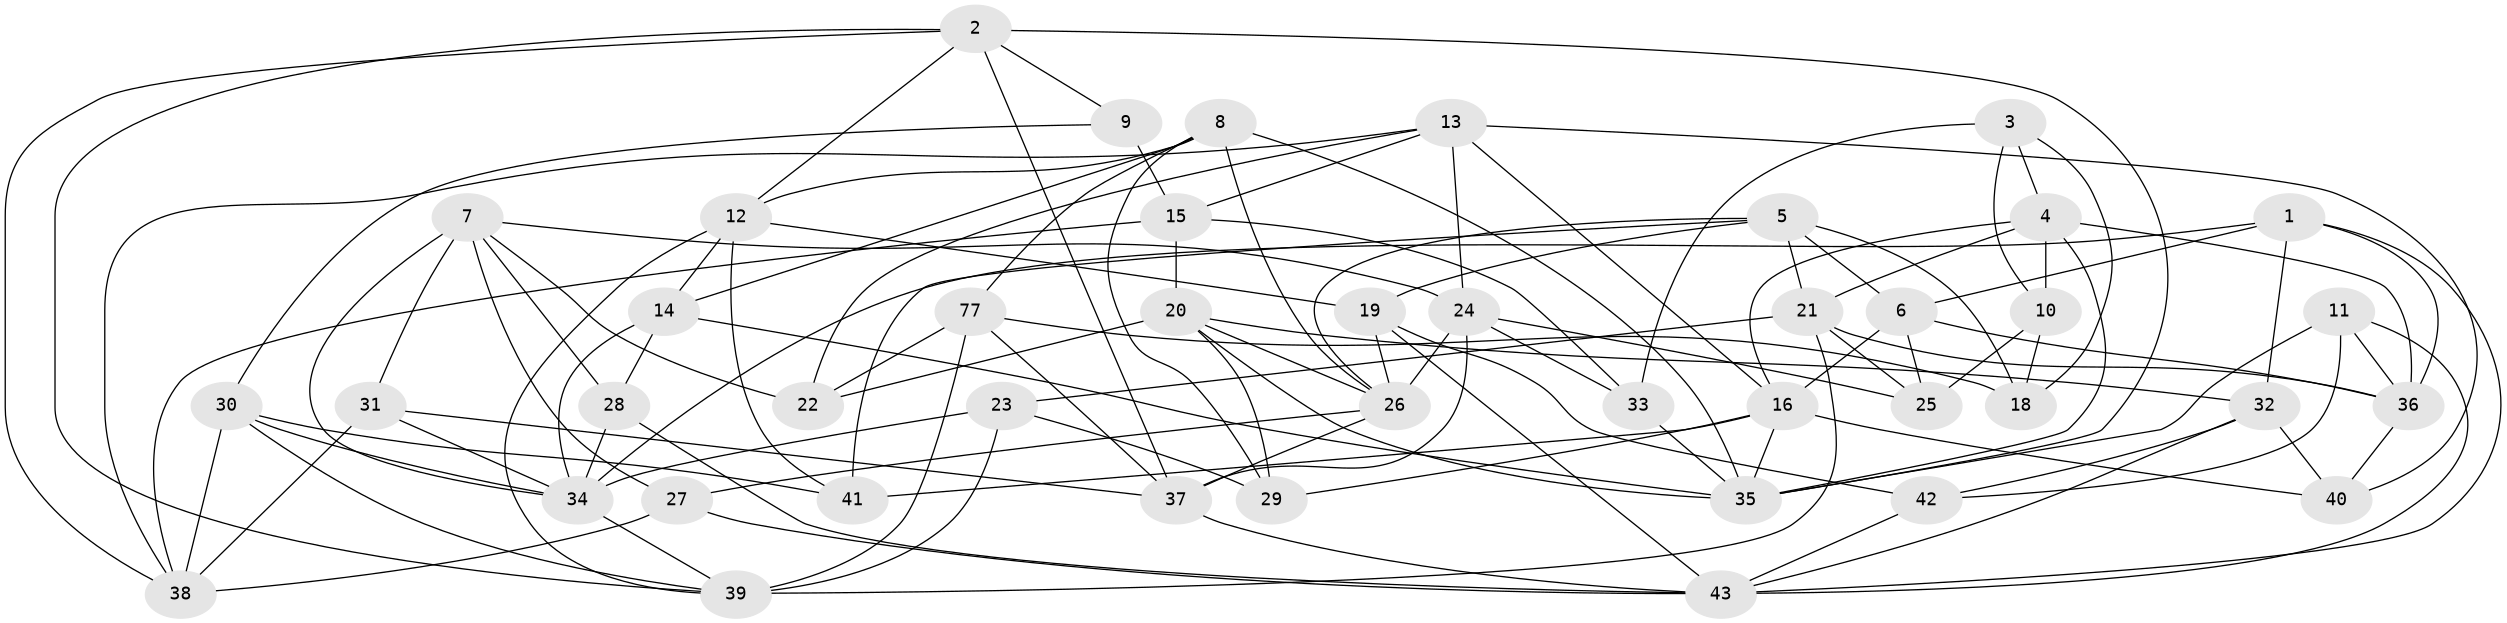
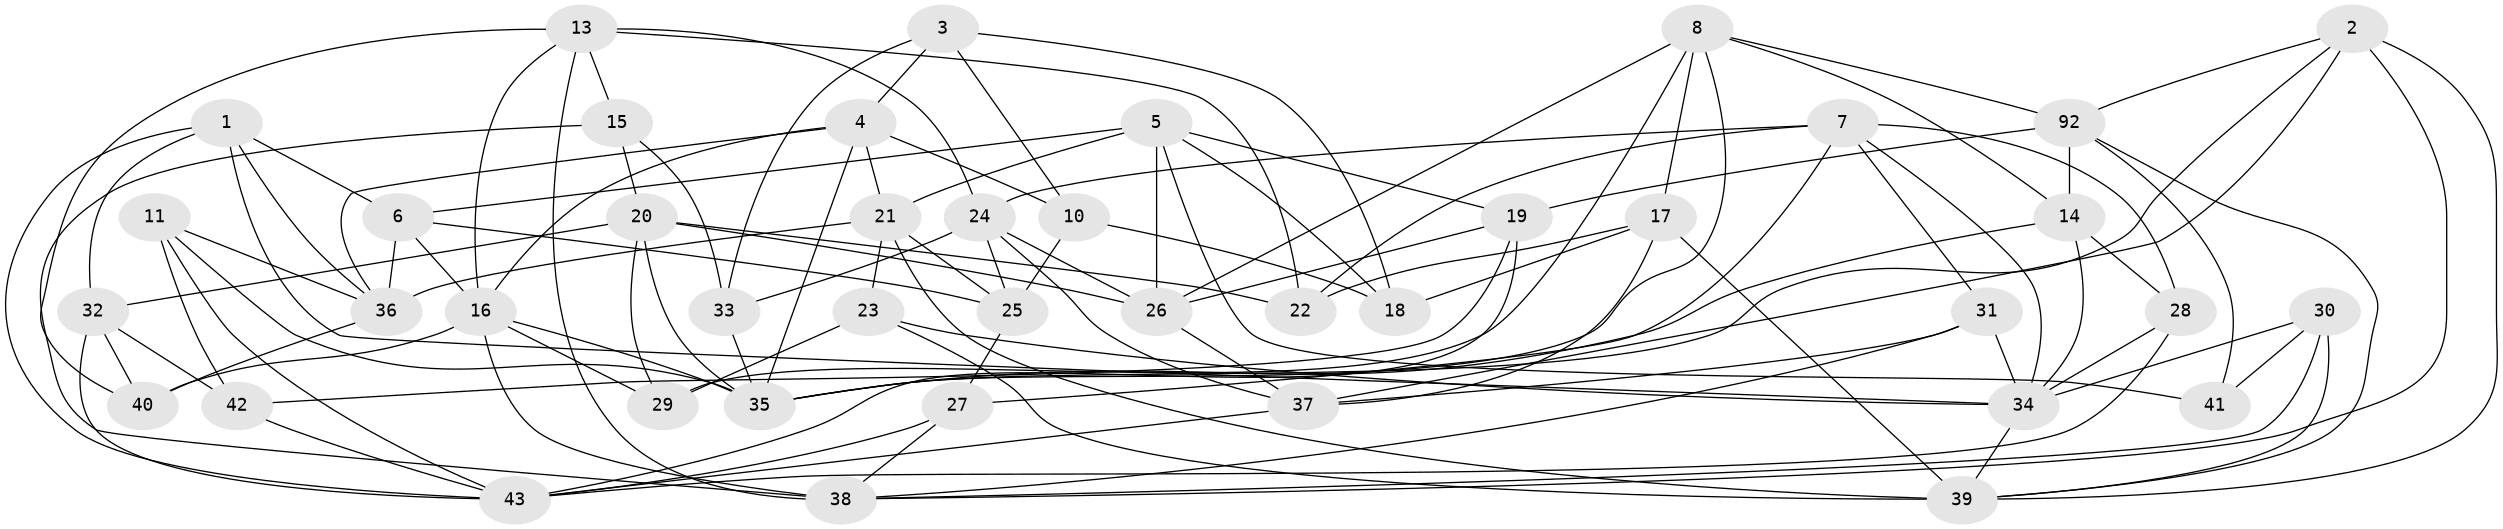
  graph {
    fontname="DejaVu Sans Mono"
    node [color=gray90 fontname="DejaVu Sans Mono" style=filled]
    edge [fontname="DejaVu Sans Mono" weight=1.0]
    1
    6
    32
    34
    43
    36
    16
    25
    40
    42
    39
    2
-   9
-   12
+   12 [label=92]
    35
    37
    38
    15
    30
    19
    41
    14
    3
    4
    10
    18
    33
    21
    29
    23
    5
    26
    27
    7
    22
    24
    28
    31
    8
-   17 [label=77]
+   17
    20
    11
    13
    1 -- 6
    1 -- 32
    1 -- 34
    1 -- 43
    1 -- 36
    6 -- 36
    6 -- 16 [weight=2.0]
    6 -- 25
    32 -- 43
    32 -- 40
    32 -- 42
    34 -- 39
    36 -- 40
    16 -- 40
    16 -- 35
-   16 -- 41 [weight=2.0]
+   16 -- 38 [weight=2.0]
    16 -- 29 [weight=2.0]
-   26 -- 27
+   25 -- 27
    42 -- 43 [weight=2.0]
    2 -- 39
-   2 -- 9
    2 -- 12
    2 -- 35
    2 -- 37
    2 -- 38
-   9 -- 15 [weight=2.0]
-   9 -- 30
    12 -- 39
    12 -- 19
    12 -- 41
    12 -- 14
    37 -- 43
    15 -- 38
    15 -- 33
    15 -- 20
    30 -- 34
    30 -- 39
    30 -- 38
    30 -- 41 [weight=2.0]
    19 -- 43
    19 -- 42 [weight=2.0]
    19 -- 26
    14 -- 34
    14 -- 35
    14 -- 28 [weight=2.0]
    3 -- 4
    3 -- 10
    3 -- 18
    3 -- 33
    4 -- 36
    4 -- 16
    4 -- 35
    4 -- 10
    4 -- 21
    10 -- 25 [weight=2.0]
    10 -- 18 [weight=2.0]
    33 -- 35
    21 -- 36
    21 -- 25
    21 -- 39
    21 -- 23
    23 -- 34
    23 -- 39 [weight=2.0]
    23 -- 29 [weight=2.0]
    5 -- 6
    5 -- 19
    5 -- 41
    5 -- 18
    5 -- 21
    5 -- 26
    26 -- 37
    27 -- 43
    27 -- 38
    7 -- 34
    7 -- 27
    7 -- 22
    7 -- 24
    7 -- 28
    7 -- 31
    24 -- 25
    24 -- 37
    24 -- 33
    24 -- 26
    28 -- 34
    28 -- 43 [weight=2.0]
    31 -- 34
    31 -- 37
    31 -- 38
    8 -- 12
    8 -- 35
    8 -- 14
    8 -- 29
    8 -- 26
    8 -- 17
    17 -- 39
    17 -- 37
    17 -- 18 [weight=2.0]
    17 -- 22
    20 -- 32
    20 -- 35
    20 -- 29
    20 -- 26
    20 -- 22
    11 -- 43
    11 -- 36
    11 -- 42
    11 -- 35
    13 -- 16
    13 -- 40
    13 -- 38
    13 -- 15
    13 -- 22
    13 -- 24
  }
